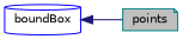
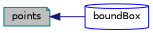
  digraph {
    rankdir=LR
    node [fontname=Helvetica fontsize=10]
    n1 [color=teal fillcolor=grey75 fontcolor=black height=0.2 label=points shape=note style=filled width=0.4]
    n2 [color=blue height=0.2 label=boundBox shape=cylinder width=0.4]
-   n2 -> n1 [color=midnightblue dir=back fontname=Helvetica fontsize=10 labelfontname=Helvetica labelfontsize=10 style=solid]
+   n1 -> n2 [color=midnightblue dir=back fontname=Helvetica fontsize=10 labelfontname=Helvetica labelfontsize=10 style=solid]
  }
